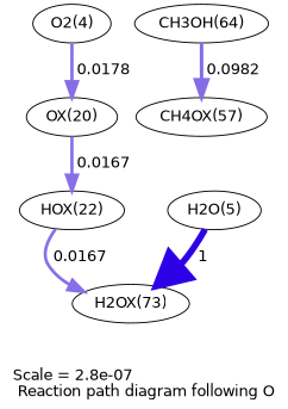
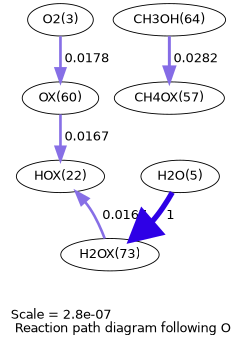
  digraph {
    fontname=Helvetica
    label="Scale = 2.8e-07\l Reaction path diagram following O"
    node [fontname=Helvetica]
    edge [color="0.7, 0.517, 0.9" fontname=Helvetica]
-   n1 [label="O2(4)"]
-   n2 [label="OX(20)"]
+   n1 [label="O2(3)"]
+   n2 [label="OX(60)"]
    n3 [label="HOX(22)"]
    n4 [label="H2OX(73)"]
    n5 [label="CH3OH(64)"]
    n6 [label="CH4OX(57)"]
    n7 [label="H2O(5)"]
    n1 -> n2 [arrowsize=1.48 color="0.7, 0.518, 0.9" label=" 0.0178" penwidth=2.96]
    n2 -> n3 [arrowsize=1.47 label=" 0.0167" penwidth=2.94]
-   n3 -> n4 [arrowsize=1.46 label=" 0.0167" penwidth=2.91]
-   n5 -> n6 [arrowsize=1.65 color="0.7, 0.528, 0.9" label=" 0.0982" penwidth=3.31]
+   n4 -> n3 [arrowsize=1.46 label=" 0.0167" penwidth=2.91]
+   n5 -> n6 [arrowsize=1.65 color="0.7, 0.528, 0.9" label=" 0.0282" penwidth=3.31]
    n7 -> n4 [arrowsize=3 color="0.7, 1.5, 0.9" label=" 1" penwidth=6]
  }
